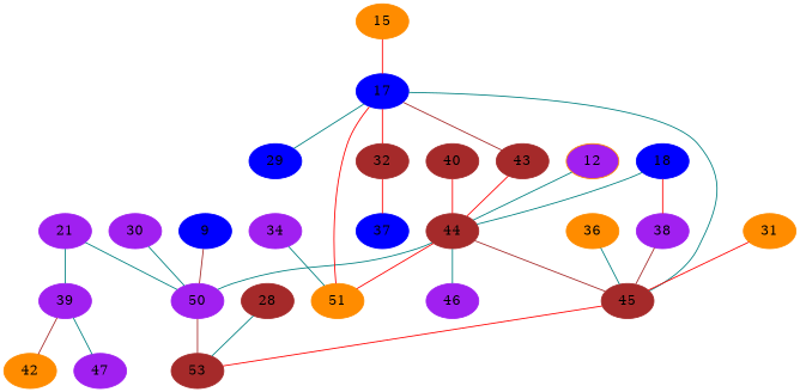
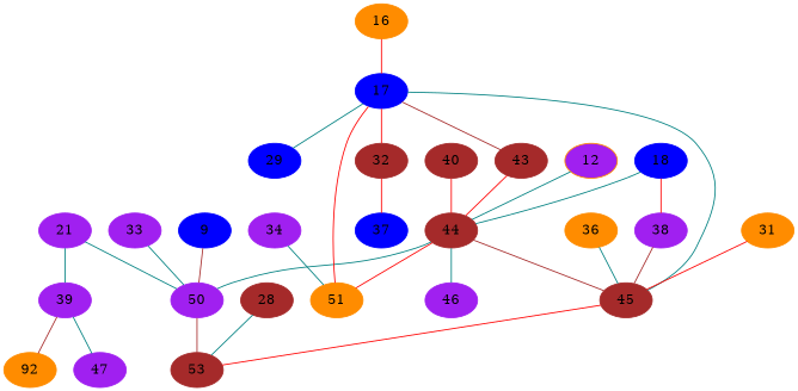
  graph {
    node [color=purple style=filled]
    edge [color=teal]
    50 [super="+22+8+30"]
    53 [color=brown super="+41+26+52"]
    9 [color=blue]
    44 [color=brown super="+20+24"]
    45 [color=brown super="+14+35"]
    51 [color=darkorange super="+27"]
    46
    12 [color=darkorange fillcolor=purple]
    17 [color=blue super="+5"]
    29 [color=blue]
    32 [color=brown]
    43 [color=brown]
-   15 [color=darkorange]
+   15 [color=darkorange label=16]
    37 [color=blue]
    18 [color=blue]
    38
    21 [super="+19"]
    39
-   42 [color=darkorange]
+   42 [color=darkorange label=92]
    47
    28 [color=brown]
    31 [color=darkorange super="+13"]
-   33 [label=30]
+   33
    34
    36 [color=darkorange]
    40 [color=brown]
    50 -- 53 [color=brown weight=3]
    9 -- 50 [color=brown]
    44 -- 50 [weight=3]
    44 -- 45 [color=brown weight=2]
    44 -- 51 [color=red weight=2]
    44 -- 46
    45 -- 53 [color=red]
    12 -- 44
    17 -- 45 [weight=2]
    17 -- 51 [color=red weight=2]
    17 -- 29
    17 -- 32 [color=red]
    17 -- 43 [color=brown]
    32 -- 37 [color=red]
    43 -- 44 [color=red]
    15 -- 17 [color=red]
    18 -- 44
    18 -- 38 [color=red]
    38 -- 45 [color=brown]
    21 -- 50 [weight=3]
    21 -- 39
    39 -- 42 [color=brown]
    39 -- 47
    28 -- 53
    31 -- 45 [color=red]
    33 -- 50
    34 -- 51
    36 -- 45
    40 -- 44 [color=red]
  }
